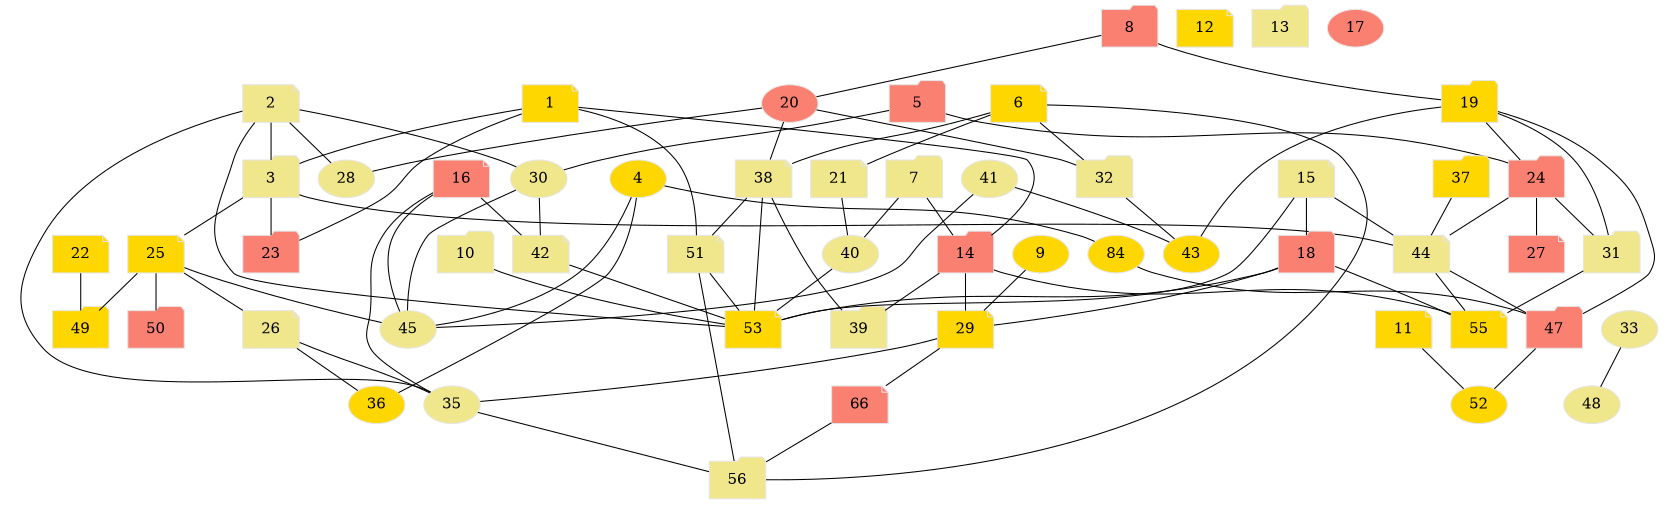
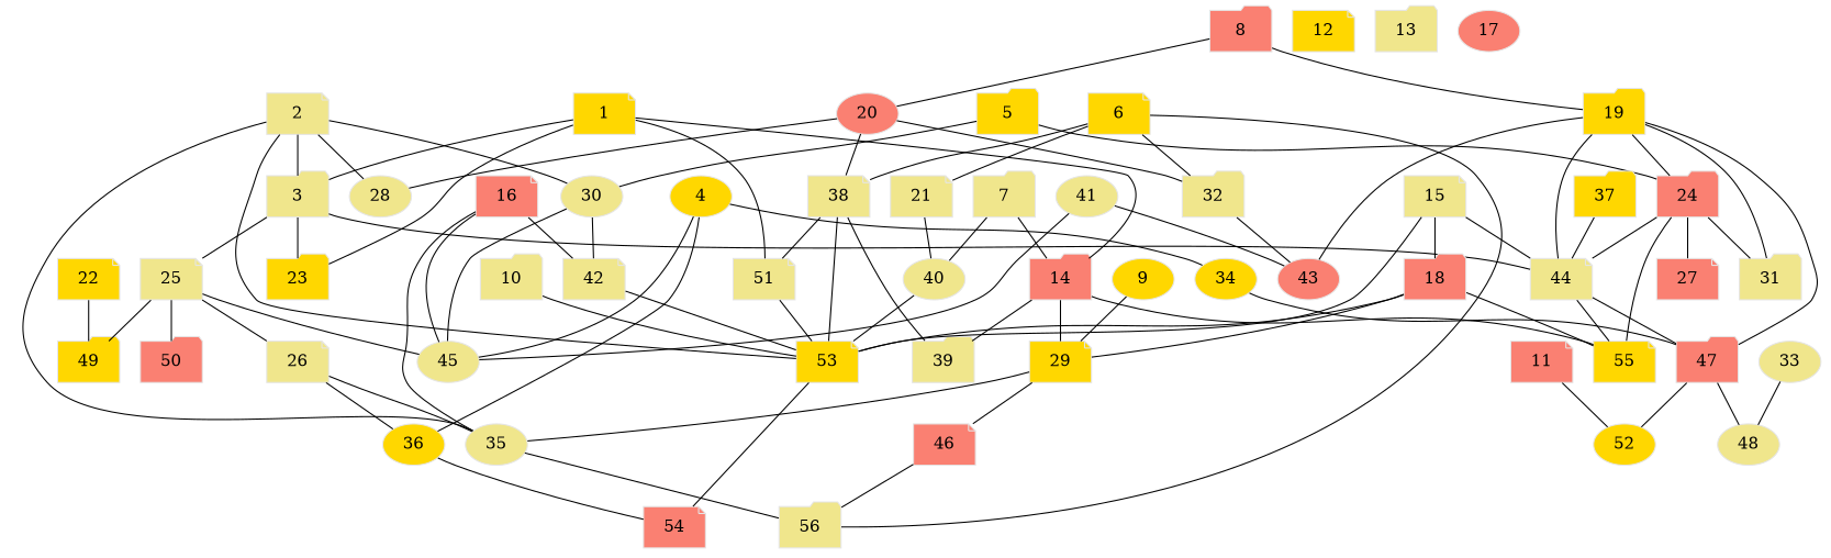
  graph {
    node [color=gray90 fillcolor=khaki shape=note style=filled]
    1 [fillcolor=gold]
    3 [shape=folder]
    14 [fillcolor=salmon shape=folder]
-   23 [fillcolor=salmon shape=folder]
+   23 [fillcolor=gold shape=folder]
    51
-   25 [fillcolor=gold]
+   25
    44
    29 [fillcolor=gold]
    39 [shape=folder]
    55 [fillcolor=gold]
    53 [fillcolor=gold]
    56 [shape=folder]
    2
    28 [shape=ellipse]
    30 [shape=ellipse]
    35 [shape=ellipse]
    45 [shape=ellipse]
    42
+   54 [fillcolor=salmon]
    49 [fillcolor=gold shape=folder]
    26
    50 [fillcolor=salmon shape=folder]
    47 [fillcolor=salmon shape=folder]
    4 [fillcolor=gold shape=ellipse]
-   34 [fillcolor=gold shape=ellipse label=84]
+   34 [fillcolor=gold shape=ellipse]
    36 [fillcolor=gold shape=ellipse]
-   5 [fillcolor=salmon shape=folder]
+   5 [fillcolor=gold shape=folder]
    24 [fillcolor=salmon shape=folder]
    31 [shape=folder]
    27 [fillcolor=salmon]
    6 [fillcolor=gold]
    21
    32 [shape=folder]
    38
    40 [shape=ellipse]
-   43 [fillcolor=gold shape=ellipse]
+   43 [fillcolor=salmon shape=ellipse]
    7 [shape=folder]
    8 [fillcolor=salmon shape=folder]
    19 [fillcolor=gold shape=folder]
    20 [fillcolor=salmon shape=ellipse]
    9 [fillcolor=gold shape=ellipse]
-   46 [fillcolor=salmon label=66]
+   46 [fillcolor=salmon]
    10 [shape=folder]
-   11 [fillcolor=gold]
+   11 [fillcolor=salmon]
    52 [fillcolor=gold shape=ellipse]
    12 [fillcolor=gold]
    13 [shape=folder]
    15
    18 [fillcolor=salmon shape=folder]
    16 [fillcolor=salmon]
    17 [fillcolor=salmon shape=ellipse]
    48 [shape=ellipse]
    22 [fillcolor=gold]
    33 [shape=ellipse]
    37 [fillcolor=gold shape=folder]
    41 [shape=ellipse]
    1 -- 3
    1 -- 14
    1 -- 23
    1 -- 51
    3 -- 23
    3 -- 25
    3 -- 44
    14 -- 29
    14 -- 39
    14 -- 55
    51 -- 53
-   51 -- 56
    25 -- 45
    25 -- 49
    25 -- 26
    25 -- 50
    44 -- 55
    44 -- 47
    29 -- 35
    29 -- 46
+   53 -- 54
    2 -- 3
    2 -- 53
    2 -- 28
    2 -- 30
    2 -- 35
    30 -- 45
    30 -- 42
    35 -- 56
    42 -- 53
    26 -- 35
    26 -- 36
    47 -- 52
+   47 -- 48
    4 -- 45
    4 -- 34
    4 -- 36
    34 -- 47
+   36 -- 54
    5 -- 30
    5 -- 24
    24 -- 44
-   31 -- 55
+   24 -- 55
    24 -- 31
    24 -- 27
    6 -- 56
    6 -- 21
    6 -- 32
    6 -- 38
    21 -- 40
    32 -- 43
    38 -- 51
    38 -- 39
    38 -- 53
    40 -- 53
    7 -- 14
    7 -- 40
    8 -- 19
    8 -- 20
+   19 -- 44
    19 -- 47
    19 -- 24
    19 -- 31
    19 -- 43
    20 -- 28
    20 -- 32
    20 -- 38
    9 -- 29
    46 -- 56
    10 -- 53
    11 -- 52
    15 -- 44
    15 -- 53
    15 -- 18
    18 -- 29
    18 -- 55
    18 -- 53
    16 -- 35
    16 -- 45
    16 -- 42
    22 -- 49
    33 -- 48
    37 -- 44
    41 -- 45
    41 -- 43
  }
